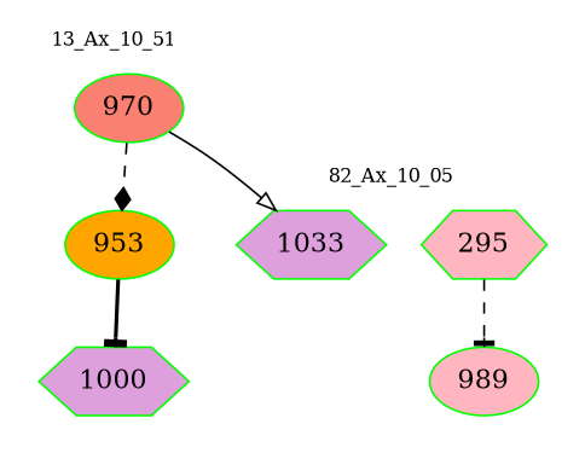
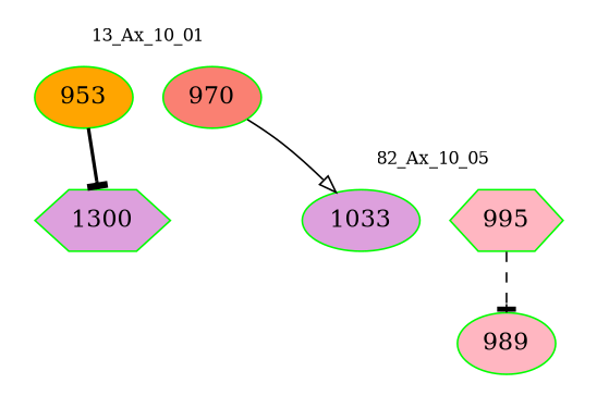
  digraph {
    node [color=green fillcolor=lightpink shape=ellipse style=filled]
    edge [arrowhead=tee color=black style=dashed]
-   n1 [label=295 shape=hexagon]
+   n1 [label=995 shape=hexagon]
    n2 [label=989]
-   n3 [fillcolor=plum label=1033 shape=hexagon]
+   n3 [fillcolor=plum label=1033]
    n4 [fillcolor=salmon label=970]
    n5 [fillcolor=orange label=953]
-   n6 [fillcolor=plum label=1000 shape=hexagon]
+   n6 [fillcolor=plum label=1300 shape=hexagon]
    subgraph cluster_1 {
      color=white
      fontsize=10
      label="82_Ax_10_05"
      n1
      n2
      n3
    }
    subgraph cluster_2 {
      color=white
      fontsize=10
-     label="13_Ax_10_51"
+     label="13_Ax_10_01"
      n4
      n5
      n6
    }
    n1 -> n2
    n4 -> n3 [arrowhead=onormal style=solid]
-   n4 -> n5 [arrowhead=diamond]
    n5 -> n6 [style=bold]
  }
